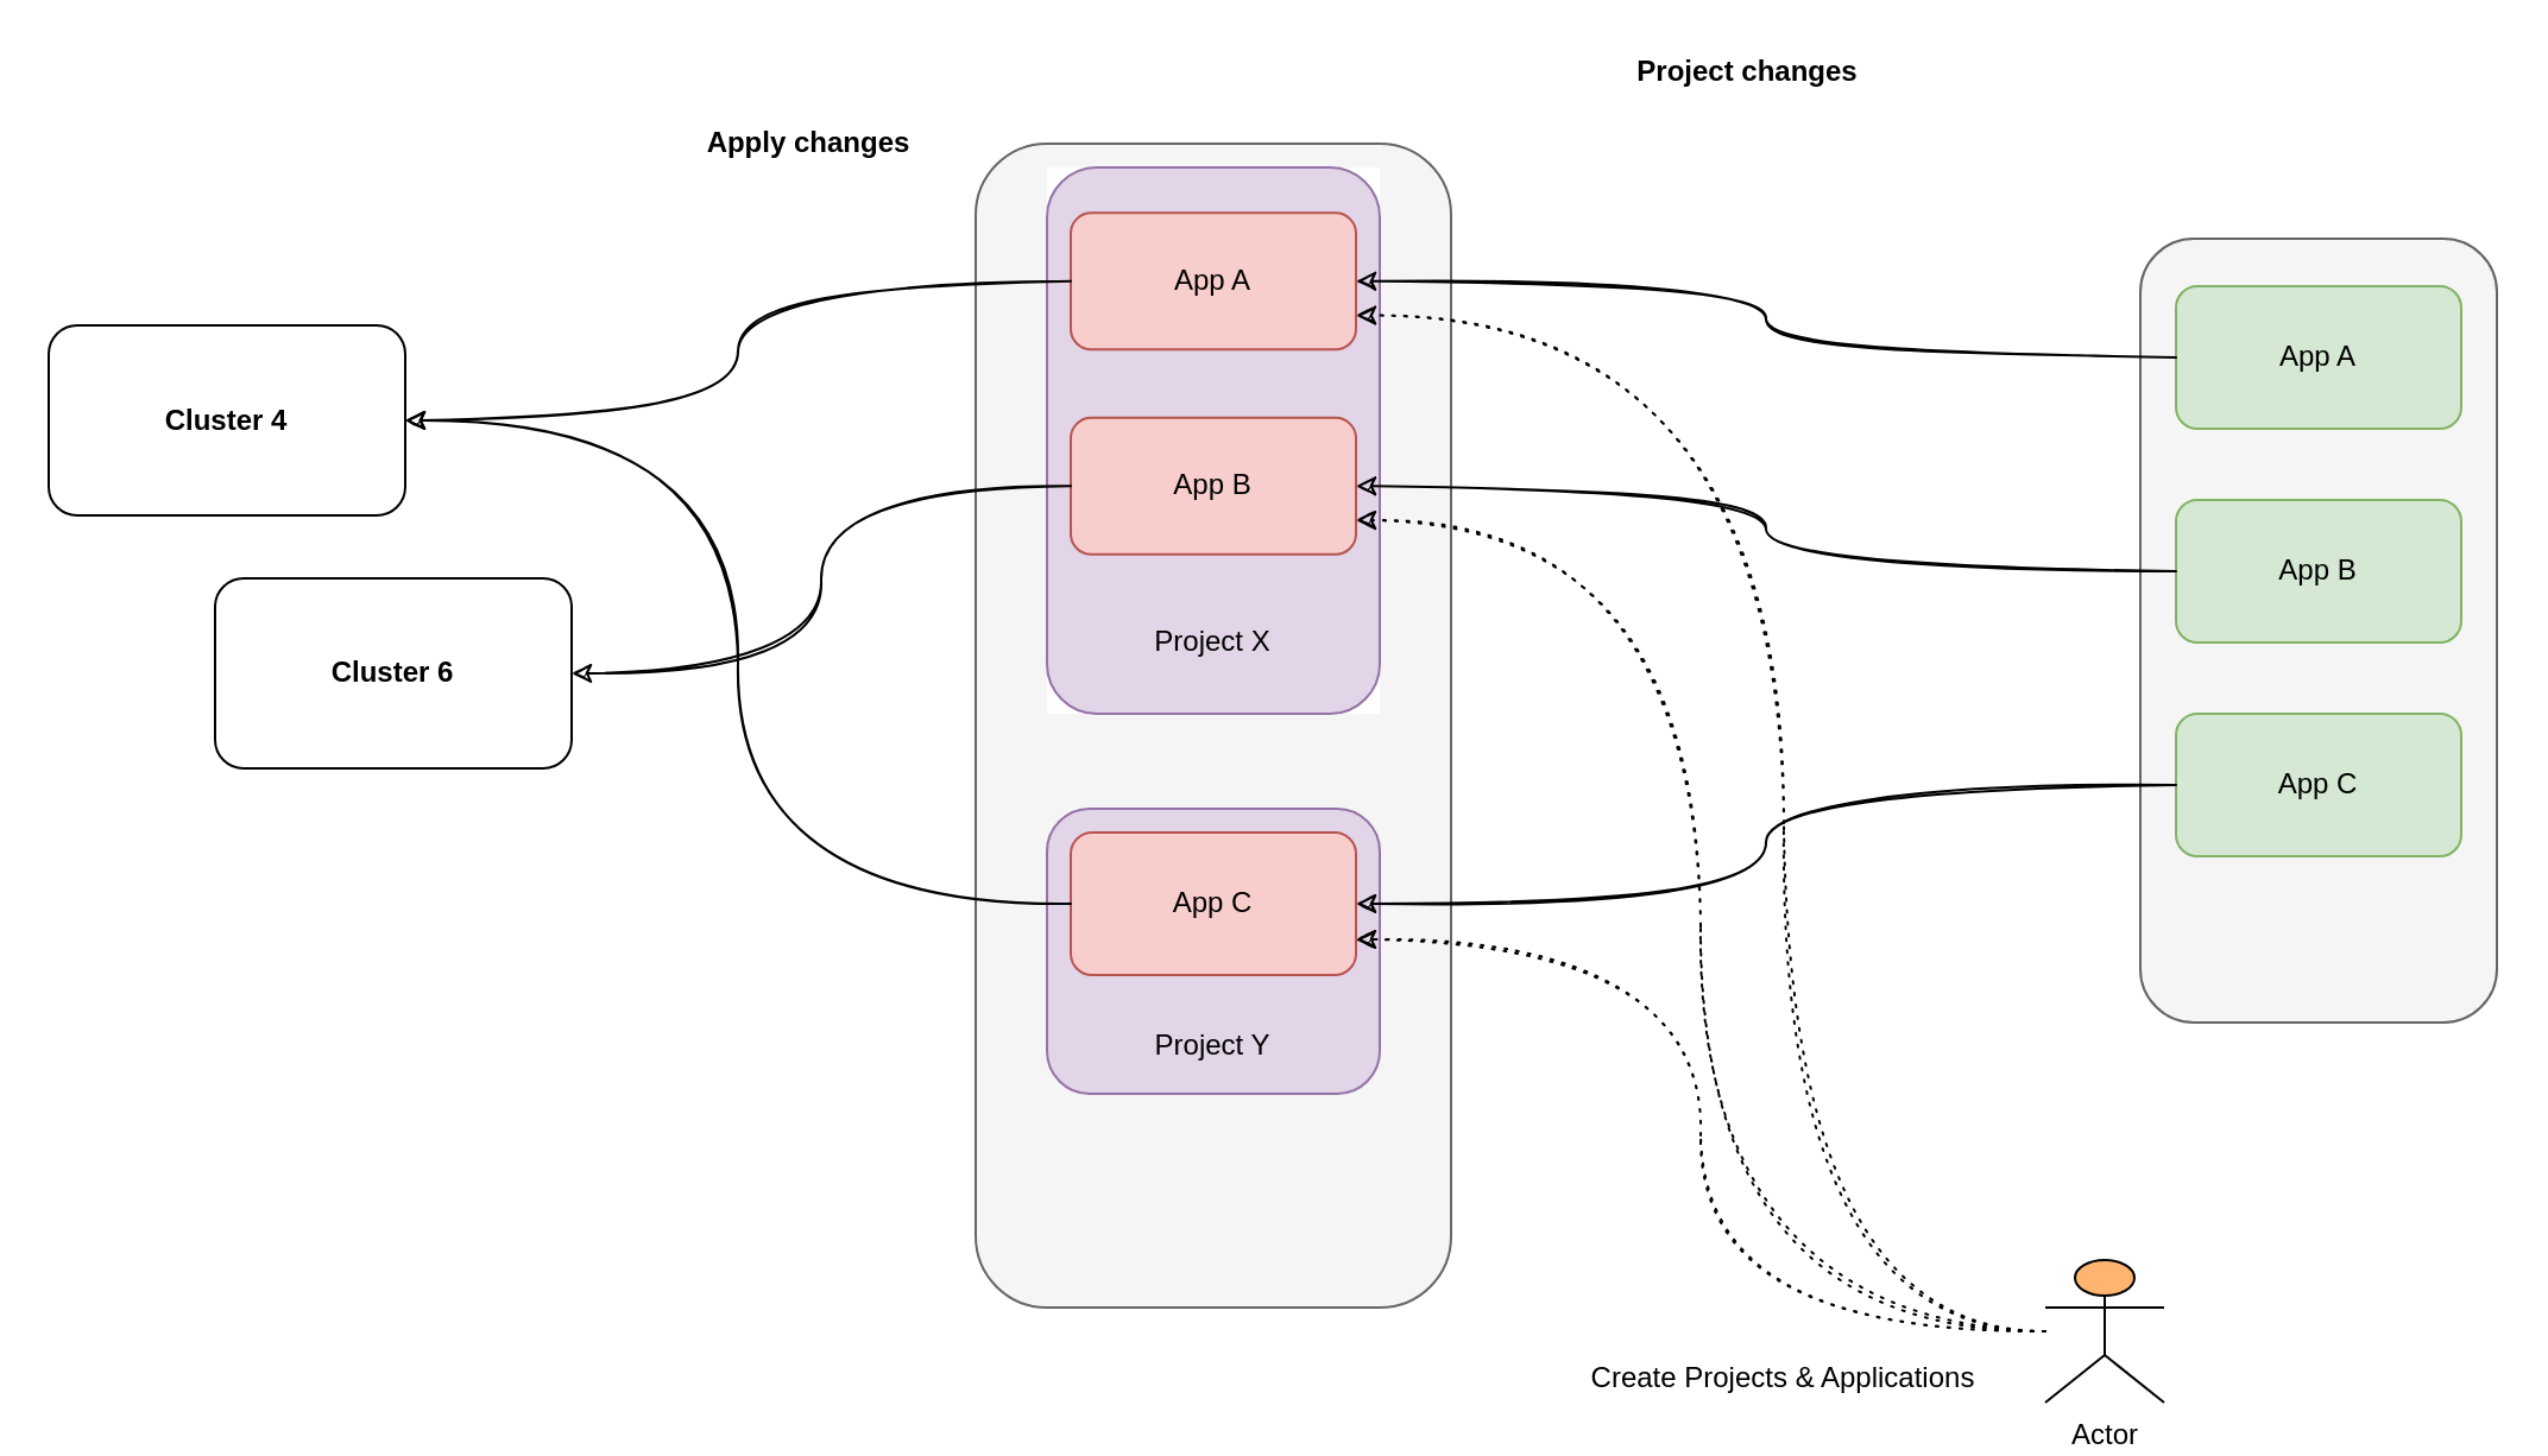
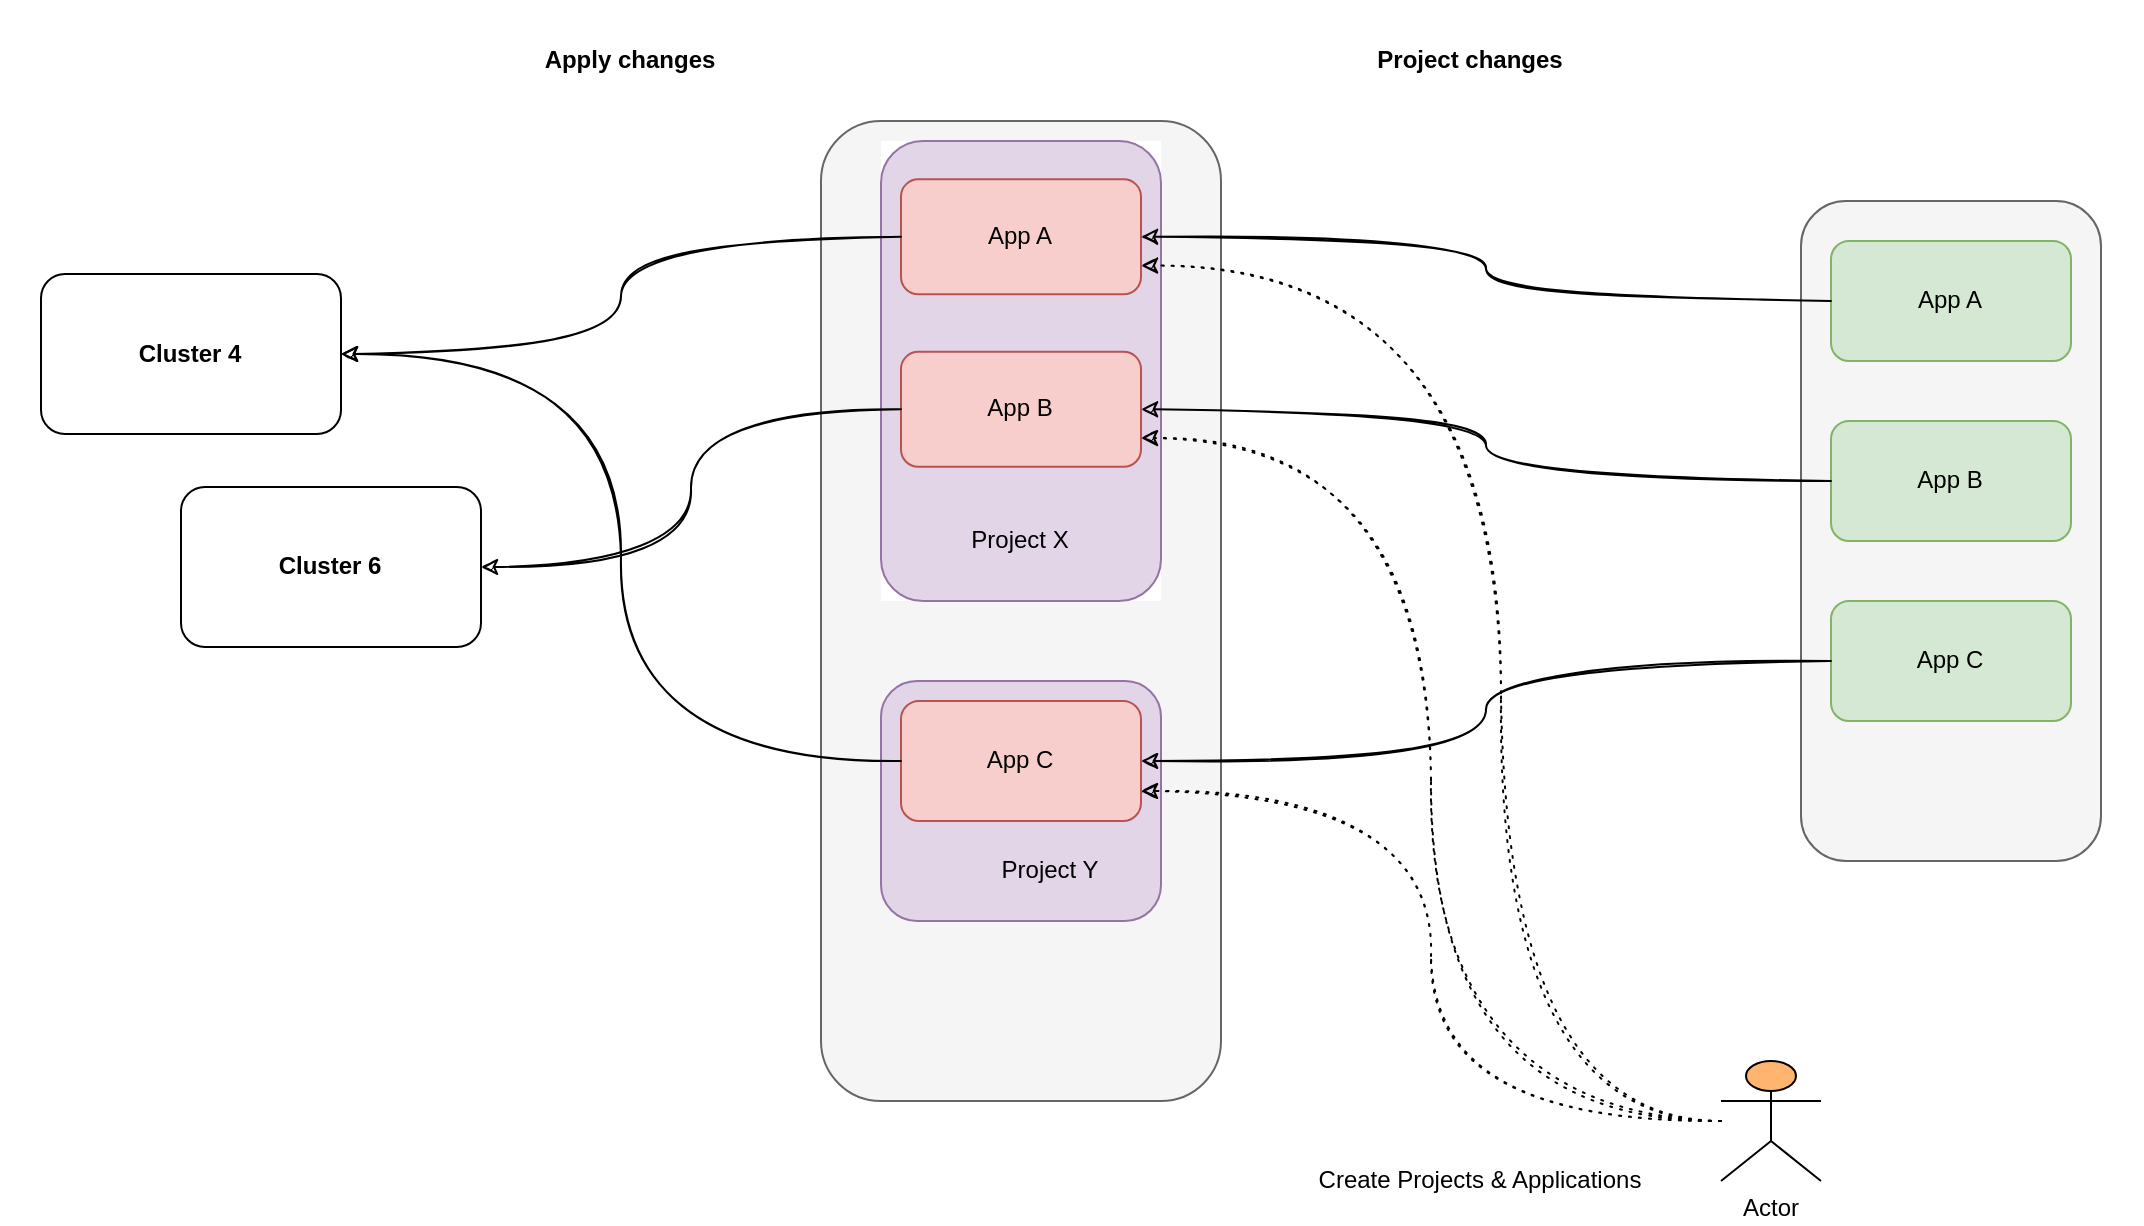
  <mxCell id="0" />
  <mxCell id="1" parent="0" />
  <mxCell id="2" value="" style="group" vertex="1" connectable="0" parent="1"><mxGeometry x="410" y="60" width="200" height="490" as="geometry" /></mxCell>
  <mxCell id="3" value="" style="rounded=1;whiteSpace=wrap;html=1;fillColor=#f5f5f5;strokeColor=#666666;fontColor=#333333;" vertex="1" parent="2"><mxGeometry width="200" height="490" as="geometry" /></mxCell>
  <mxCell id="4" value="" style="rounded=1;whiteSpace=wrap;html=1;fillColor=#e1d5e7;strokeColor=#9673a6;" vertex="1" parent="2"><mxGeometry x="30" y="280" width="140" height="120" as="geometry" /></mxCell>
- <mxCell id="5" value="Project Y" style="text;html=1;strokeColor=none;fillColor=none;align=center;verticalAlign=middle;whiteSpace=wrap;rounded=0;" vertex="1" parent="2"><mxGeometry x="60" y="370" width="80" height="20" as="geometry" /></mxCell>
+ <mxCell id="5" value="Project Y" style="text;html=1;strokeColor=none;fillColor=none;align=center;verticalAlign=middle;whiteSpace=wrap;rounded=0;" vertex="1" parent="2"><mxGeometry x="75" y="365" width="80" height="20" as="geometry" /></mxCell>
  <mxCell id="6" value="App C" style="rounded=1;whiteSpace=wrap;html=1;fillColor=#f8cecc;strokeColor=#b85450;" vertex="1" parent="2"><mxGeometry x="40" y="290" width="120" height="60" as="geometry" /></mxCell>
  <mxCell id="7" value="" style="shape=image;verticalLabelPosition=bottom;labelBackgroundColor=#ffffff;verticalAlign=top;aspect=fixed;imageAspect=0;image=https://www.katacoda.com/openshift/assets/gitops/argocd-logo.png;" vertex="1" parent="2"><mxGeometry x="60" y="410" width="70" height="70" as="geometry" /></mxCell>
  <mxCell id="8" value="Project X" style="text;html=1;strokeColor=none;fillColor=none;align=center;verticalAlign=middle;whiteSpace=wrap;rounded=0;" vertex="1" parent="2"><mxGeometry x="60" y="200" width="80" height="20" as="geometry" /></mxCell>
  <mxCell id="9" value="" style="group;fillColor=#ffffff;" vertex="1" connectable="0" parent="1"><mxGeometry x="440" y="70" width="140" height="230" as="geometry" /></mxCell>
  <mxCell id="10" value="" style="rounded=1;whiteSpace=wrap;html=1;fillColor=#e1d5e7;strokeColor=#9673a6;" vertex="1" parent="9"><mxGeometry width="140" height="230" as="geometry" /></mxCell>
  <mxCell id="11" value="App A" style="rounded=1;whiteSpace=wrap;html=1;fillColor=#f8cecc;strokeColor=#b85450;" vertex="1" parent="9"><mxGeometry x="10" y="19.167" width="120" height="57.5" as="geometry" /></mxCell>
  <mxCell id="12" value="App B" style="rounded=1;whiteSpace=wrap;html=1;fillColor=#f8cecc;strokeColor=#b85450;" vertex="1" parent="9"><mxGeometry x="10" y="105.417" width="120" height="57.5" as="geometry" /></mxCell>
  <mxCell id="13" value="" style="group" vertex="1" connectable="0" parent="1"><mxGeometry x="900" y="100" width="150" height="330" as="geometry" /></mxCell>
  <mxCell id="14" value="" style="rounded=1;whiteSpace=wrap;html=1;fillColor=#f5f5f5;strokeColor=#666666;fontColor=#333333;" vertex="1" parent="13"><mxGeometry width="150" height="330" as="geometry" /></mxCell>
  <mxCell id="15" value="App A" style="rounded=1;whiteSpace=wrap;html=1;fillColor=#d5e8d4;strokeColor=#82b366;" vertex="1" parent="13"><mxGeometry x="15" y="20" width="120" height="60" as="geometry" /></mxCell>
  <mxCell id="16" value="App C" style="rounded=1;whiteSpace=wrap;html=1;fillColor=#d5e8d4;strokeColor=#82b366;" vertex="1" parent="13"><mxGeometry x="15" y="200" width="120" height="60" as="geometry" /></mxCell>
  <mxCell id="17" value="App B" style="rounded=1;whiteSpace=wrap;html=1;fillColor=#d5e8d4;strokeColor=#82b366;" vertex="1" parent="13"><mxGeometry x="15" y="110" width="120" height="60" as="geometry" /></mxCell>
  <mxCell id="18" value="" style="shape=image;verticalLabelPosition=bottom;labelBackgroundColor=#ffffff;verticalAlign=top;aspect=fixed;imageAspect=0;image=https://wac-cdn.atlassian.com/dam/jcr:e75ffb0e-b3ee-40ca-8659-ecb93675a379/Bitbucket@2x-blue.png;" vertex="1" parent="13"><mxGeometry x="10" y="291.25" width="130" height="18.75" as="geometry" /></mxCell>
  <mxCell id="19" value="Project X" style="text;html=1;strokeColor=none;fillColor=none;align=center;verticalAlign=middle;whiteSpace=wrap;rounded=0;" vertex="1" parent="1"><mxGeometry x="470" y="260" width="80" height="20" as="geometry" /></mxCell>
  <mxCell id="20" style="edgeStyle=orthogonalEdgeStyle;orthogonalLoop=1;jettySize=auto;html=1;exitX=0;exitY=0.5;exitDx=0;exitDy=0;entryX=1;entryY=0.5;entryDx=0;entryDy=0;curved=1;sketch=1;" edge="1" parent="1" source="11" target="29"><mxGeometry relative="1" as="geometry" /></mxCell>
  <mxCell id="21" style="edgeStyle=orthogonalEdgeStyle;orthogonalLoop=1;jettySize=auto;html=1;exitX=0;exitY=0.5;exitDx=0;exitDy=0;entryX=1;entryY=0.5;entryDx=0;entryDy=0;curved=1;sketch=1;" edge="1" parent="1" source="12" target="32"><mxGeometry relative="1" as="geometry"><mxPoint x="250" y="310" as="targetPoint" /></mxGeometry></mxCell>
  <mxCell id="22" style="edgeStyle=orthogonalEdgeStyle;orthogonalLoop=1;jettySize=auto;html=1;exitX=0;exitY=0.5;exitDx=0;exitDy=0;entryX=1;entryY=0.5;entryDx=0;entryDy=0;curved=1;sketch=1;" edge="1" parent="1" source="6" target="29"><mxGeometry relative="1" as="geometry" /></mxCell>
  <mxCell id="23" value="Project changes" style="text;html=1;strokeColor=none;fillColor=none;align=center;verticalAlign=middle;whiteSpace=wrap;rounded=0;fontStyle=1" vertex="1" parent="1"><mxGeometry x="670" y="20" width="130" height="20" as="geometry" /></mxCell>
- <mxCell id="24" value="Apply changes" style="text;html=1;strokeColor=none;fillColor=none;align=center;verticalAlign=middle;whiteSpace=wrap;rounded=0;fontStyle=1" vertex="1" parent="1"><mxGeometry x="285" y="50" width="110" height="20" as="geometry" /></mxCell>
+ <mxCell id="24" value="Apply changes" style="text;html=1;strokeColor=none;fillColor=none;align=center;verticalAlign=middle;whiteSpace=wrap;rounded=0;fontStyle=1" vertex="1" parent="1"><mxGeometry x="260" y="20" width="110" height="20" as="geometry" /></mxCell>
  <mxCell id="25" style="edgeStyle=orthogonalEdgeStyle;orthogonalLoop=1;jettySize=auto;html=1;exitX=0;exitY=0.5;exitDx=0;exitDy=0;entryX=1;entryY=0.5;entryDx=0;entryDy=0;sketch=1;curved=1;" edge="1" parent="1" source="15" target="11"><mxGeometry x="140" y="210" as="geometry" /></mxCell>
  <mxCell id="26" style="edgeStyle=orthogonalEdgeStyle;orthogonalLoop=1;jettySize=auto;html=1;exitX=0;exitY=0.5;exitDx=0;exitDy=0;entryX=1;entryY=0.5;entryDx=0;entryDy=0;sketch=1;curved=1;" edge="1" parent="1" source="17" target="12"><mxGeometry x="140" y="210" as="geometry" /></mxCell>
  <mxCell id="27" style="edgeStyle=orthogonalEdgeStyle;orthogonalLoop=1;jettySize=auto;html=1;exitX=0;exitY=0.5;exitDx=0;exitDy=0;entryX=1;entryY=0.5;entryDx=0;entryDy=0;curved=1;sketch=1;" edge="1" parent="1" source="16" target="6"><mxGeometry x="140" y="210" as="geometry" /></mxCell>
  <mxCell id="28" value="" style="group" vertex="1" connectable="0" parent="1"><mxGeometry x="20" y="136.5" width="162" height="97" as="geometry" /></mxCell>
  <mxCell id="29" value="&lt;b&gt;Cluster 4&lt;/b&gt;" style="rounded=1;whiteSpace=wrap;html=1;" vertex="1" parent="28"><mxGeometry width="150" height="80" as="geometry" /></mxCell>
  <mxCell id="30" value="" style="shape=image;verticalLabelPosition=bottom;labelBackgroundColor=#ffffff;verticalAlign=top;aspect=fixed;imageAspect=0;image=https://kubernetes.io/images/favicon.png;" vertex="1" parent="28"><mxGeometry x="115" y="50" width="47" height="47" as="geometry" /></mxCell>
  <mxCell id="31" value="" style="group" vertex="1" connectable="0" parent="1"><mxGeometry x="90" y="243" width="162" height="97" as="geometry" /></mxCell>
  <mxCell id="32" value="&lt;b&gt;Cluster 6&lt;/b&gt;" style="rounded=1;whiteSpace=wrap;html=1;" vertex="1" parent="31"><mxGeometry width="150" height="80" as="geometry" /></mxCell>
  <mxCell id="33" value="" style="shape=image;verticalLabelPosition=bottom;labelBackgroundColor=#ffffff;verticalAlign=top;aspect=fixed;imageAspect=0;image=https://kubernetes.io/images/favicon.png;" vertex="1" parent="31"><mxGeometry x="115" y="50" width="47" height="47" as="geometry" /></mxCell>
  <mxCell id="34" style="edgeStyle=orthogonalEdgeStyle;curved=1;sketch=1;orthogonalLoop=1;jettySize=auto;html=1;entryX=1;entryY=0.75;entryDx=0;entryDy=0;dashed=1;dashPattern=1 4;" edge="1" parent="1" source="37" target="6"><mxGeometry relative="1" as="geometry" /></mxCell>
  <mxCell id="35" style="edgeStyle=orthogonalEdgeStyle;curved=1;sketch=1;orthogonalLoop=1;jettySize=auto;html=1;entryX=1;entryY=0.75;entryDx=0;entryDy=0;dashed=1;dashPattern=1 4;" edge="1" parent="1" source="37" target="12"><mxGeometry relative="1" as="geometry" /></mxCell>
  <mxCell id="36" style="edgeStyle=orthogonalEdgeStyle;curved=1;sketch=1;orthogonalLoop=1;jettySize=auto;html=1;entryX=1;entryY=0.75;entryDx=0;entryDy=0;dashed=1;dashPattern=1 4;" edge="1" parent="1" source="37" target="11"><mxGeometry relative="1" as="geometry"><Array as="points"><mxPoint x="750" y="560" /><mxPoint x="750" y="132" /></Array></mxGeometry></mxCell>
  <mxCell id="37" value="Actor" style="shape=umlActor;verticalLabelPosition=bottom;verticalAlign=top;html=1;outlineConnect=0;fillColor=#FFB570;" vertex="1" parent="1"><mxGeometry x="860" y="530" width="50" height="60" as="geometry" /></mxCell>
- <mxCell id="38" value="Create Projects &amp;amp; Applications" style="text;html=1;strokeColor=none;fillColor=none;align=center;verticalAlign=middle;whiteSpace=wrap;rounded=0;dashed=1;dashPattern=1 4;" vertex="1" parent="1"><mxGeometry x="650" y="570" width="200" height="20" as="geometry" /></mxCell>
+ <mxCell id="38" value="Create Projects &amp;amp; Applications" style="text;html=1;strokeColor=none;fillColor=none;align=center;verticalAlign=middle;whiteSpace=wrap;rounded=0;dashed=1;dashPattern=1 4;" vertex="1" parent="1"><mxGeometry x="640" y="580" width="200" height="20" as="geometry" /></mxCell>
